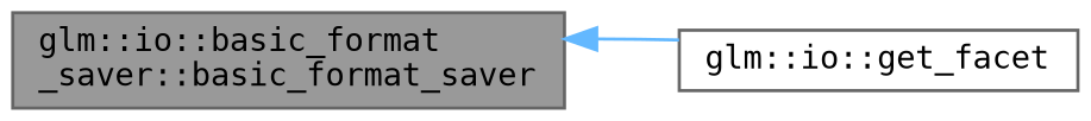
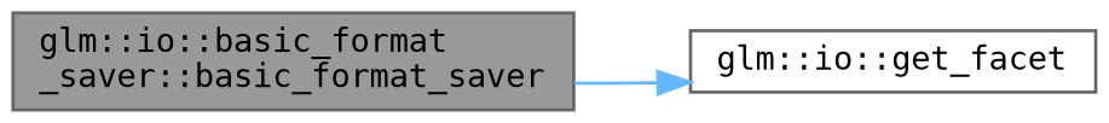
  digraph {
    rankdir=LR
    fontname="DejaVu Sans Mono"
    node [fontname="DejaVu Sans Mono" fontsize=10 shape=box style=filled]
    n1 [color=gray40 fillcolor=grey60 fontcolor=black height=0.2 label="glm::io::basic_format\l_saver::basic_format_saver" width=0.4]
    n2 [color=grey40 fillcolor=white height=0.2 label="glm::io::get_facet" width=0.4]
-   n2 -> n1 [color=steelblue1 fontname="DejaVu Sans Mono" fontsize=10 labelfontname=Helvetica labelfontsize=10 style=solid]
+   n1 -> n2 [color=steelblue1 fontname="DejaVu Sans Mono" fontsize=10 labelfontname=Helvetica labelfontsize=10 style=solid]
  }
